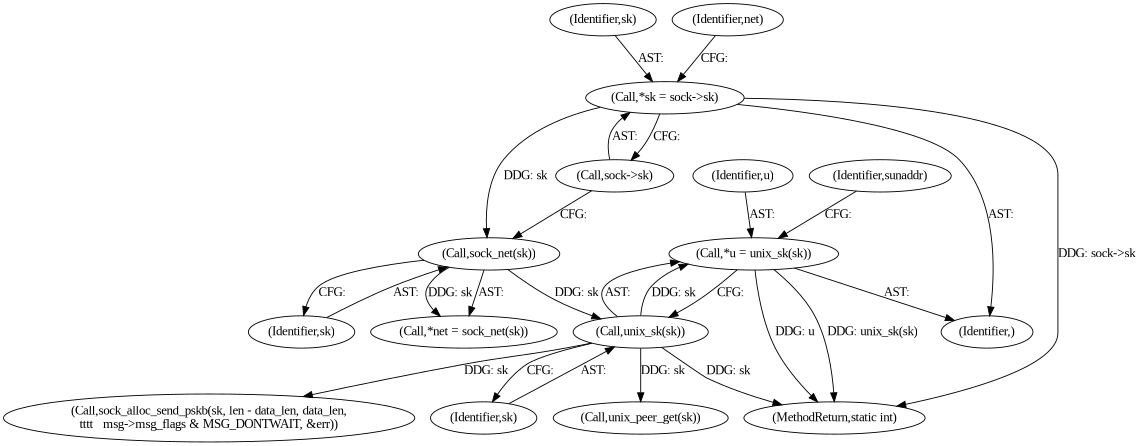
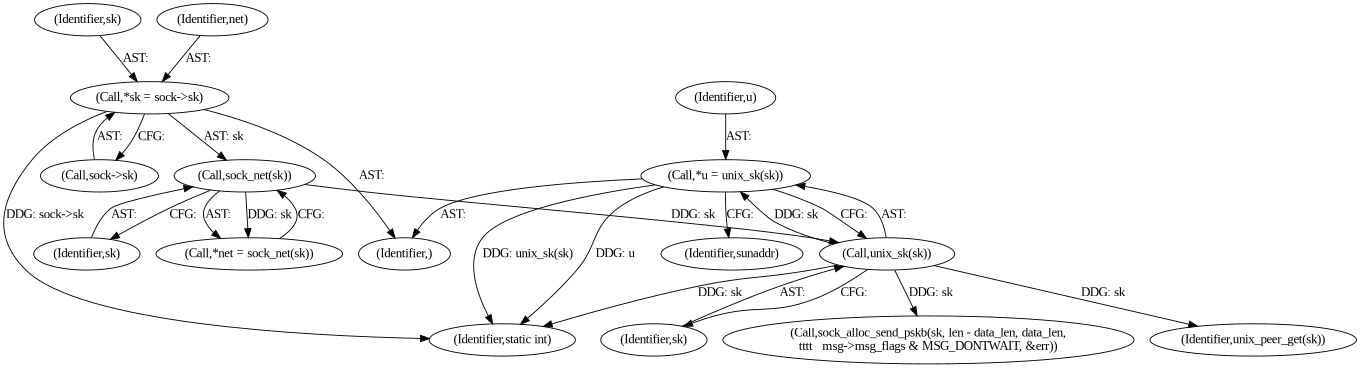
  digraph {
    fontname="Liberation Serif"
    node [fontname="Liberation Serif"]
    edge [fontname="Liberation Serif"]
    n1 [label="(Call,*u = unix_sk(sk))"]
    n2 [label="(Call,unix_sk(sk))"]
-   n3 [label="(MethodReturn,static int)"]
+   n3 [label="(Identifier,static int)"]
    n4 [label="(Identifier,)"]
-   n5 [label="(Call,unix_peer_get(sk))"]
+   n5 [label="(Identifier,unix_peer_get(sk))"]
    n6 [label="(Identifier,sk)"]
    n7 [label="(Call,sock_alloc_send_pskb(sk, len - data_len, data_len,\n\t\t\t\t   msg->msg_flags & MSG_DONTWAIT, &err))"]
    n8 [label="(Call,sock_net(sk))"]
    n9 [label="(Call,*net = sock_net(sk))"]
    n10 [label="(Identifier,sk)"]
    n11 [label="(Call,*sk = sock->sk)"]
    n12 [label="(Call,sock->sk)"]
    n13 [label="(Identifier,u)"]
    n14 [label="(Identifier,sunaddr)"]
    n15 [label="(Identifier,sk)"]
    n16 [label="(Identifier,net)"]
    n1 -> n2 [label="CFG: "]
    n1 -> n3 [label="DDG: u"]
    n1 -> n3 [label="DDG: unix_sk(sk)"]
    n1 -> n4 [label="AST: "]
    n2 -> n1 [label="AST: "]
    n2 -> n1 [label="DDG: sk"]
    n2 -> n3 [label="DDG: sk"]
    n2 -> n5 [label="DDG: sk"]
    n2 -> n6 [label="CFG: "]
    n2 -> n7 [label="DDG: sk"]
    n6 -> n2 [label="AST: "]
    n8 -> n2 [label="DDG: sk"]
    n8 -> n9 [label="AST: "]
    n8 -> n9 [label="DDG: sk"]
    n8 -> n10 [label="CFG: "]
-   n12 -> n8 [label="CFG: "]
+   n9 -> n8 [label="CFG: "]
    n10 -> n8 [label="AST: "]
    n11 -> n3 [label="DDG: sock->sk"]
    n11 -> n4 [label="AST: "]
-   n11 -> n8 [label="DDG: sk"]
+   n11 -> n8 [label="AST: sk"]
    n11 -> n12 [label="CFG: "]
    n12 -> n11 [label="AST: "]
    n13 -> n1 [label="AST: "]
-   n14 -> n1 [label="CFG: "]
+   n1 -> n14 [label="CFG: "]
    n15 -> n11 [label="AST: "]
-   n16 -> n11 [label="CFG: "]
+   n16 -> n11 [label="AST: "]
  }
